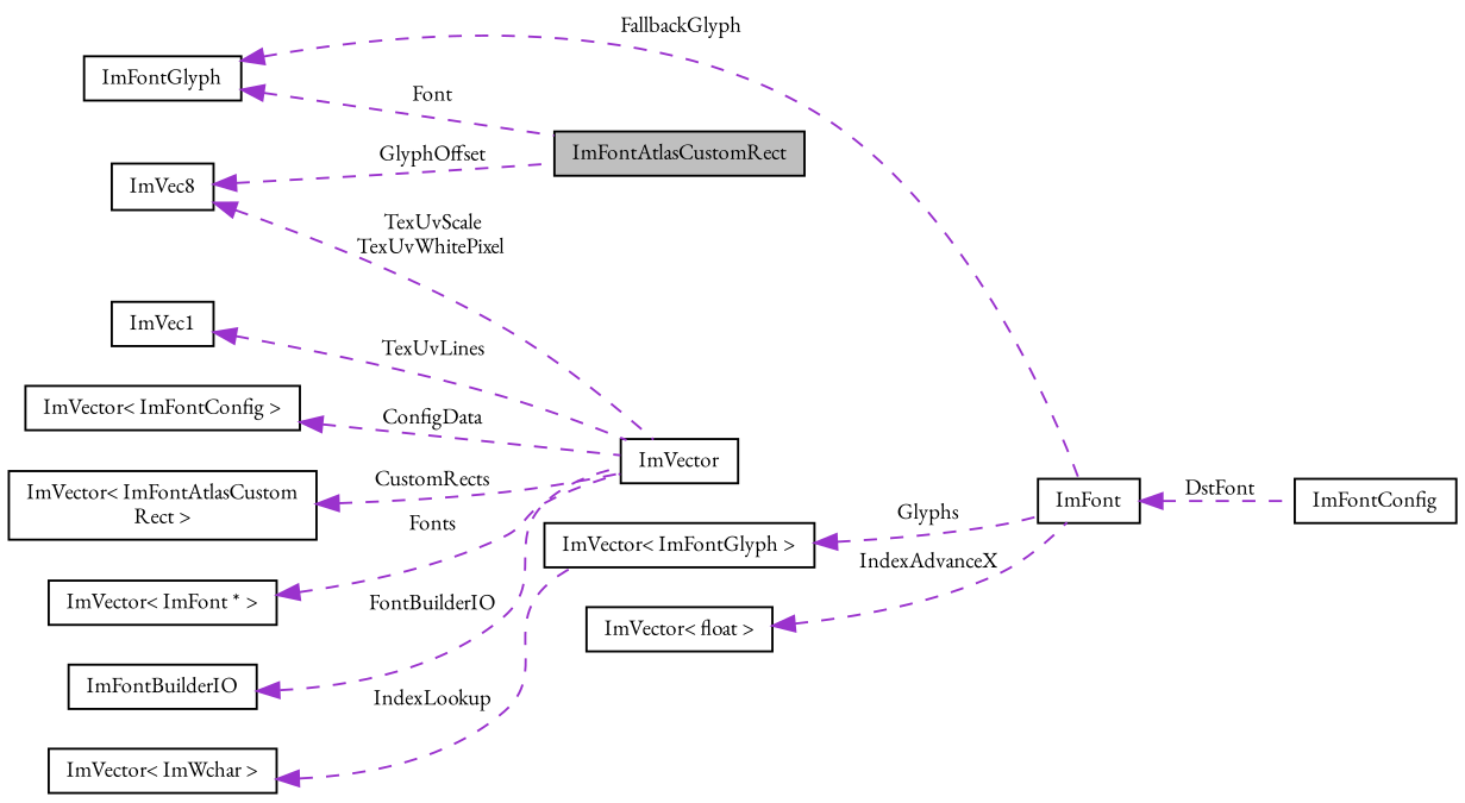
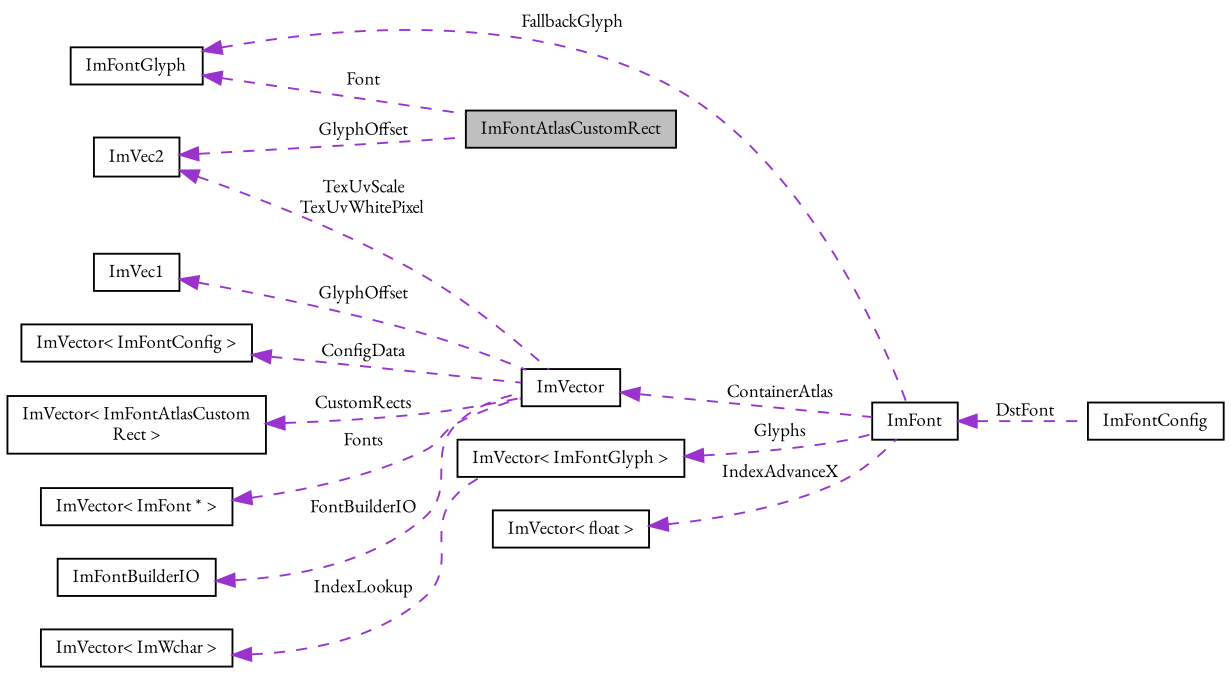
  digraph {
    fontname="EB Garamond"
    rankdir=LR
    node [color=black fillcolor=white fontname="EB Garamond" fontsize=10 shape=record style=filled]
    edge [color=darkorchid3 dir=back fontname="EB Garamond" fontsize=10 labelfontname=Helvetica labelfontsize=10 style=dashed]
    n1 [fillcolor=grey75 fontcolor=black height=0.2 label=ImFontAtlasCustomRect width=0.4]
-   n2 [height=0.2 label=ImVec8 width=0.4]
+   n2 [height=0.2 label=ImVec2 width=0.4]
    n3 [height=0.2 label=ImVector width=0.4]
    n4 [height=0.2 label=ImFontConfig width=0.4]
    n5 [height=0.2 label=ImFont width=0.4]
    n6 [height=0.2 label="ImVector\< ImFontGlyph \>" width=0.4]
    n7 [height=0.2 label=ImFontGlyph width=0.4]
    n8 [height=0.2 label="ImVector\< ImFont * \>" width=0.4]
    n9 [height=0.2 label=ImFontBuilderIO width=0.4]
    n10 [height=0.2 label=ImVec1 width=0.4]
    n11 [height=0.2 label="ImVector\< ImFontConfig \>" width=0.4]
    n12 [height=0.2 label="ImVector\< ImFontAtlasCustom\lRect \>" width=0.4]
    n13 [height=0.2 label="ImVector\< float \>" width=0.4]
    n14 [height=0.2 label="ImVector\< ImWchar \>" width=0.4]
    n2 -> n1 [label=" GlyphOffset"]
    n2 -> n3 [label=" TexUvScale\nTexUvWhitePixel"]
+   n3 -> n5 [label=" ContainerAtlas"]
    n5 -> n4 [label=" DstFont"]
    n6 -> n5 [label=" Glyphs"]
    n7 -> n1 [label=" Font"]
    n7 -> n5 [label=" FallbackGlyph"]
    n8 -> n3 [label=" Fonts"]
    n9 -> n3 [label=" FontBuilderIO"]
-   n10 -> n3 [label=" TexUvLines"]
+   n10 -> n3 [label=" GlyphOffset"]
    n11 -> n3 [label=" ConfigData"]
    n12 -> n3 [label=" CustomRects"]
    n13 -> n5 [label=" IndexAdvanceX"]
    n14 -> n6 [label=" IndexLookup"]
  }
